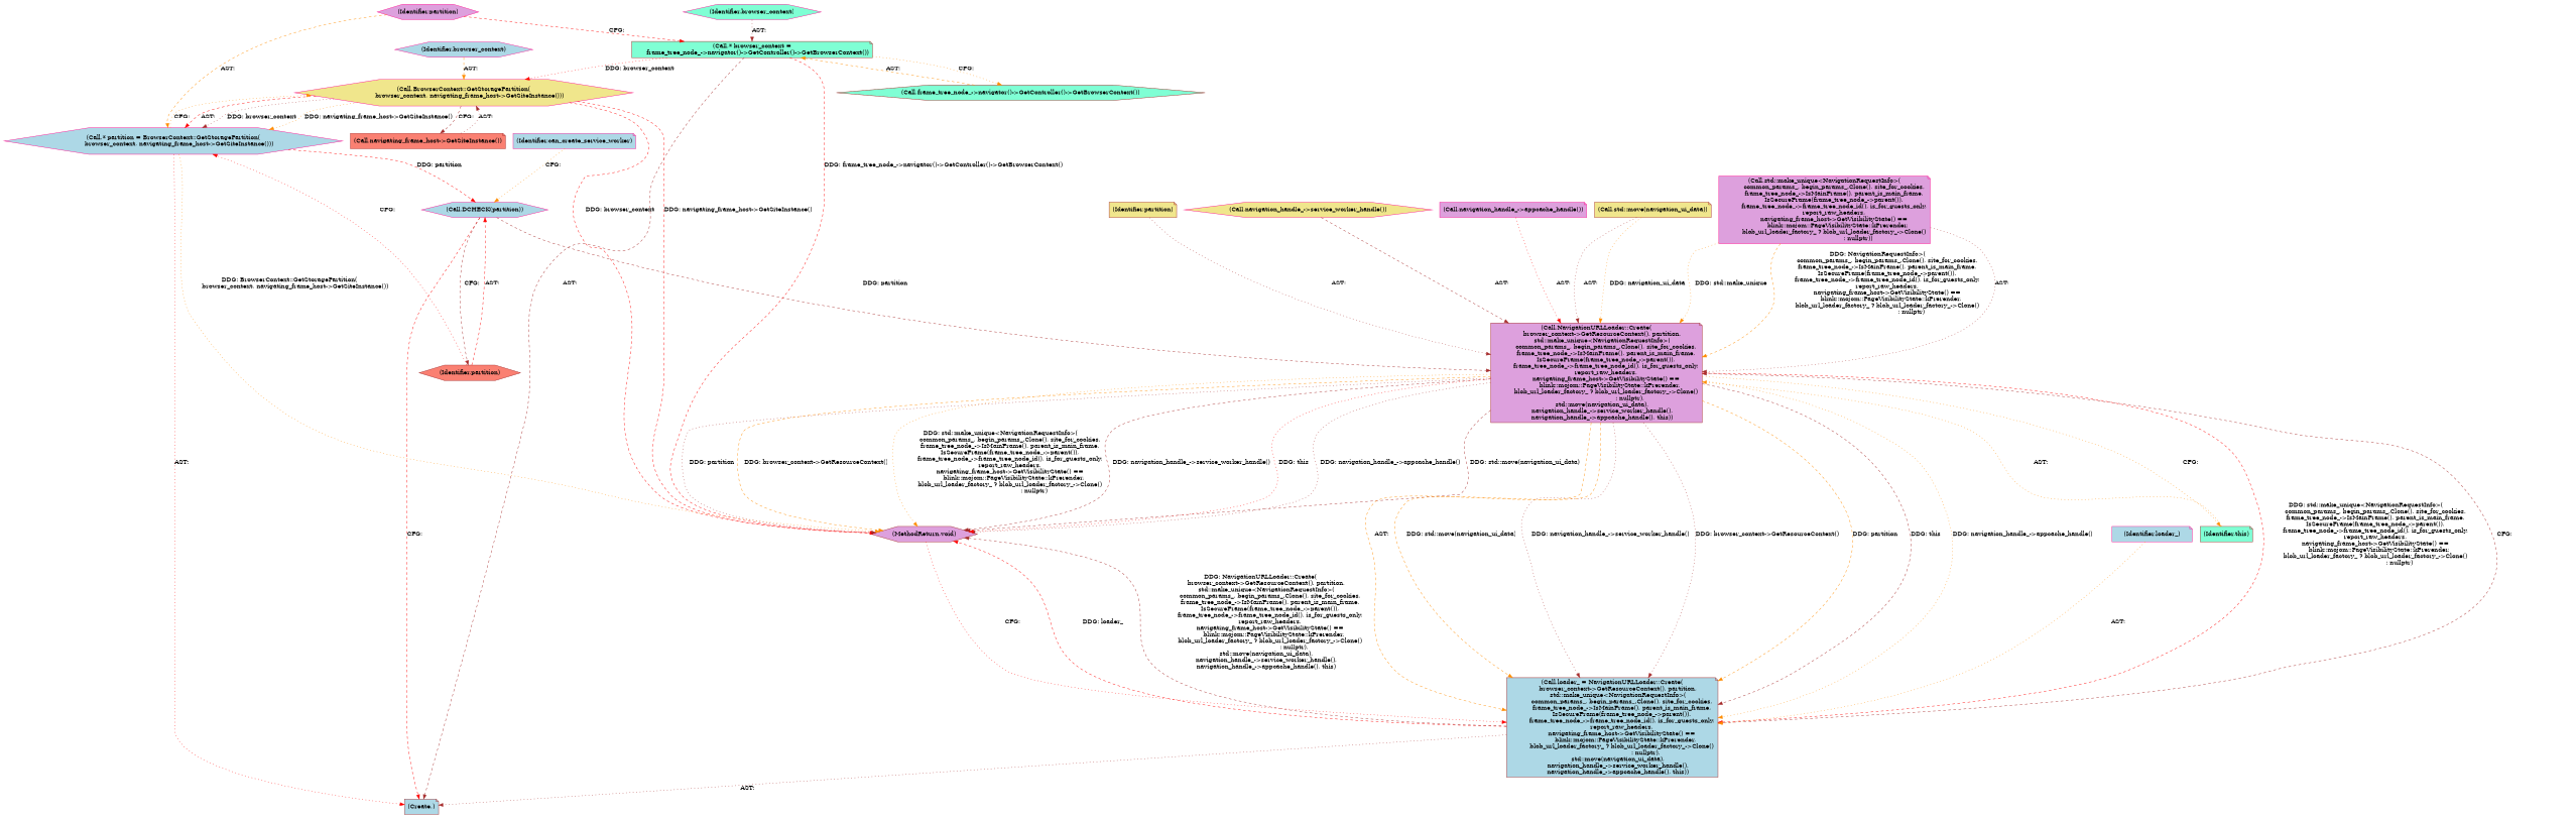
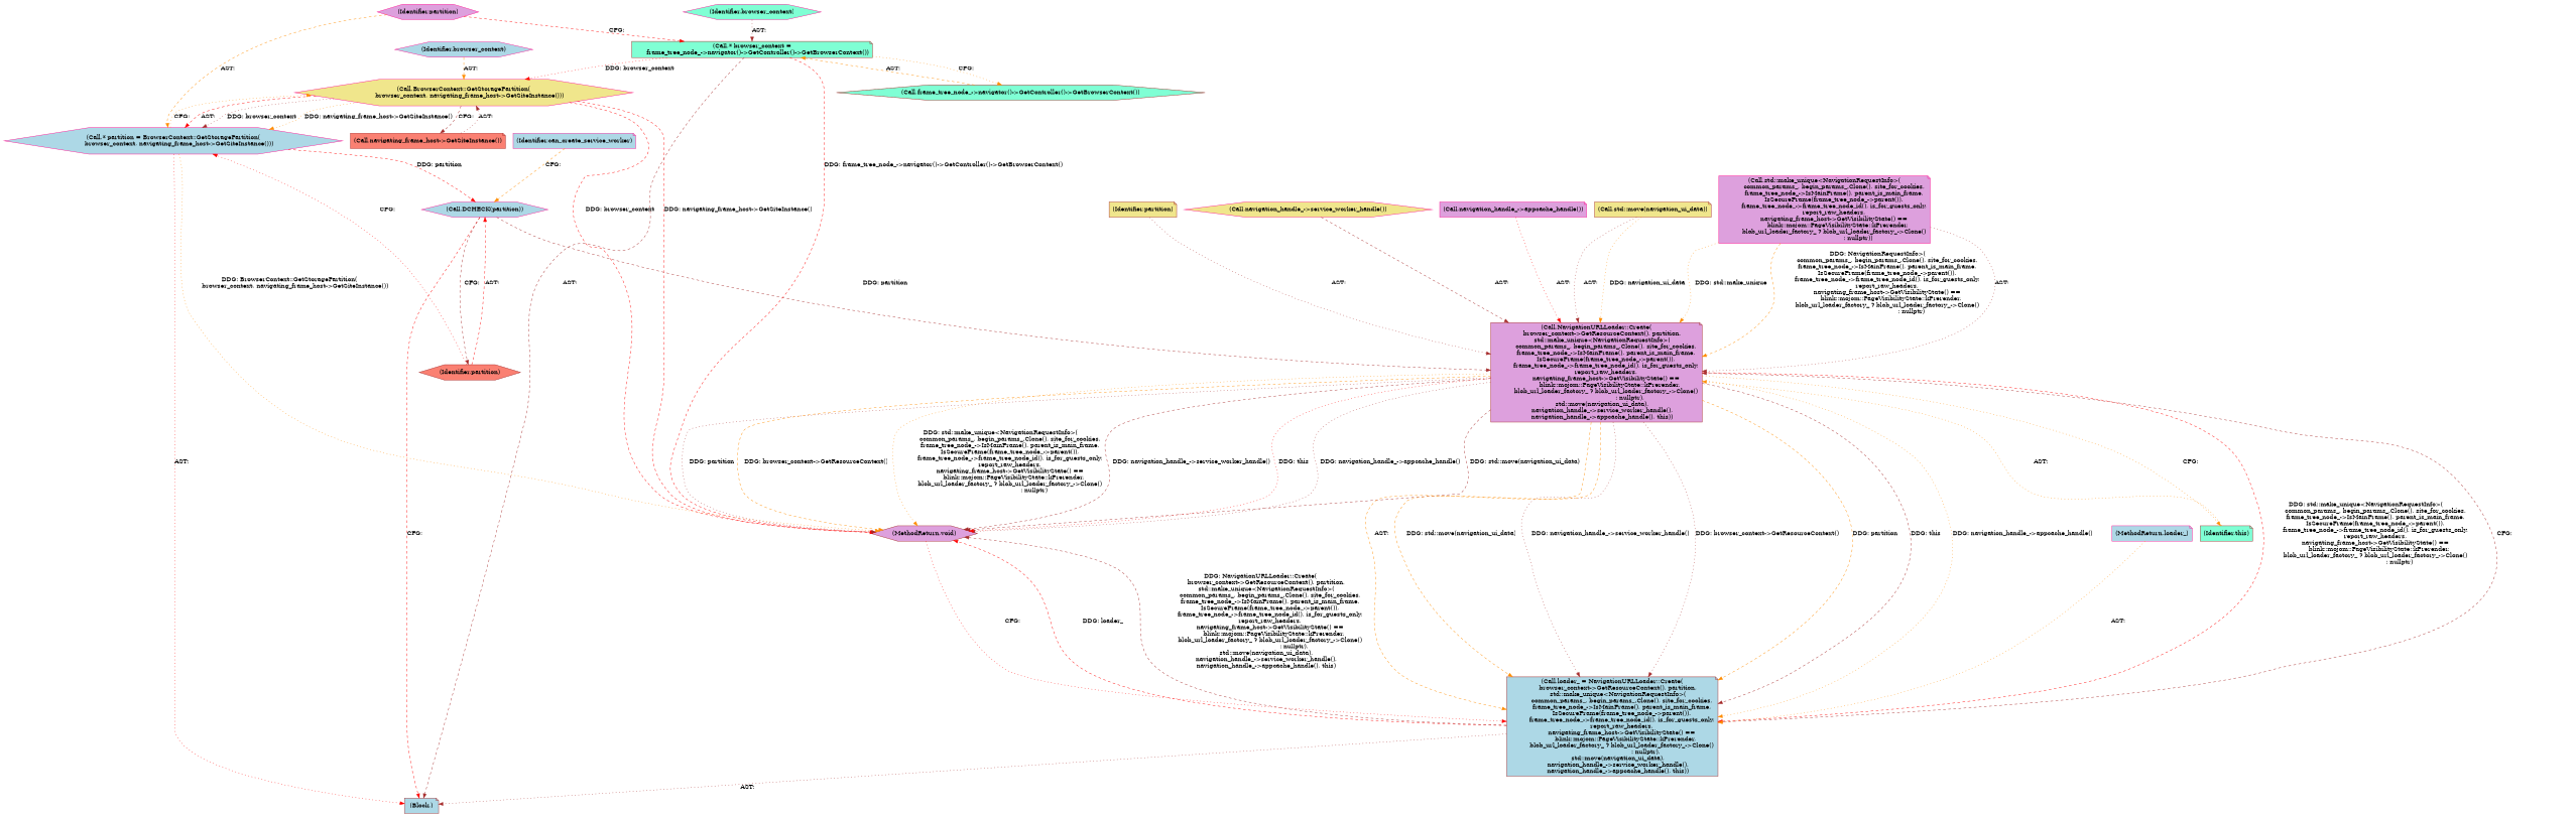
  digraph {
    node [color=deeppink fillcolor=lightblue shape=note style=filled]
    edge [color=brown style=dotted]
    n1 [fillcolor=khaki label="(Call,BrowserContext::GetStoragePartition(\n      browser_context, navigating_frame_host->GetSiteInstance()))" shape=hexagon]
    n2 [label="(Call,* partition = BrowserContext::GetStoragePartition(\n      browser_context, navigating_frame_host->GetSiteInstance()))" shape=hexagon]
    n3 [color=brown fillcolor=plum label="(MethodReturn,void)" shape=hexagon]
    n4 [color=brown fillcolor=salmon label="(Call,navigating_frame_host->GetSiteInstance())"]
-   n5 [color=brown label="(Create,)"]
+   n5 [color=brown label="(Block,)"]
    n6 [label="(Call,DCHECK(partition))" shape=hexagon]
    n7 [color=brown label="(Call,loader_ = NavigationURLLoader::Create(\n      browser_context->GetResourceContext(), partition,\n      std::make_unique<NavigationRequestInfo>(\n          common_params_, begin_params_.Clone(), site_for_cookies,\n          frame_tree_node_->IsMainFrame(), parent_is_main_frame,\n          IsSecureFrame(frame_tree_node_->parent()),\n          frame_tree_node_->frame_tree_node_id(), is_for_guests_only,\n          report_raw_headers,\n          navigating_frame_host->GetVisibilityState() ==\n              blink::mojom::PageVisibilityState::kPrerender,\n          blob_url_loader_factory_ ? blob_url_loader_factory_->Clone()\n                                   : nullptr),\n      std::move(navigation_ui_data),\n      navigation_handle_->service_worker_handle(),\n      navigation_handle_->appcache_handle(), this))"]
    n8 [color=brown fillcolor=aquamarine label="(Call,* browser_context =\n      frame_tree_node_->navigator()->GetController()->GetBrowserContext())"]
    n9 [color=brown fillcolor=aquamarine label="(Call,frame_tree_node_->navigator()->GetController()->GetBrowserContext())" shape=hexagon]
    n10 [color=brown fillcolor=plum label="(Call,NavigationURLLoader::Create(\n      browser_context->GetResourceContext(), partition,\n      std::make_unique<NavigationRequestInfo>(\n          common_params_, begin_params_.Clone(), site_for_cookies,\n          frame_tree_node_->IsMainFrame(), parent_is_main_frame,\n          IsSecureFrame(frame_tree_node_->parent()),\n          frame_tree_node_->frame_tree_node_id(), is_for_guests_only,\n          report_raw_headers,\n          navigating_frame_host->GetVisibilityState() ==\n              blink::mojom::PageVisibilityState::kPrerender,\n          blob_url_loader_factory_ ? blob_url_loader_factory_->Clone()\n                                   : nullptr),\n      std::move(navigation_ui_data),\n      navigation_handle_->service_worker_handle(),\n      navigation_handle_->appcache_handle(), this))"]
    n11 [color=brown fillcolor=salmon label="(Identifier,partition)" shape=hexagon]
    n12 [color=brown fillcolor=aquamarine label="(Identifier,this)"]
-   n13 [label="(Identifier,loader_)"]
+   n13 [label="(MethodReturn,loader_)"]
    n14 [fillcolor=plum label="(Call,std::make_unique<NavigationRequestInfo>(\n          common_params_, begin_params_.Clone(), site_for_cookies,\n          frame_tree_node_->IsMainFrame(), parent_is_main_frame,\n          IsSecureFrame(frame_tree_node_->parent()),\n          frame_tree_node_->frame_tree_node_id(), is_for_guests_only,\n          report_raw_headers,\n          navigating_frame_host->GetVisibilityState() ==\n              blink::mojom::PageVisibilityState::kPrerender,\n          blob_url_loader_factory_ ? blob_url_loader_factory_->Clone()\n                                   : nullptr))"]
    n15 [color=brown fillcolor=khaki label="(Call,std::move(navigation_ui_data))"]
    n16 [label="(Identifier,can_create_service_worker)"]
    n17 [color=brown fillcolor=khaki label="(Identifier,partition)"]
    n18 [fillcolor=plum label="(Identifier,partition)" shape=hexagon]
    n19 [fillcolor=aquamarine label="(Identifier,browser_context)" shape=hexagon]
    n20 [fillcolor=khaki label="(Call,navigation_handle_->service_worker_handle())" shape=hexagon]
    n21 [fillcolor=plum label="(Call,navigation_handle_->appcache_handle())"]
    n22 [label="(Identifier,browser_context)" shape=hexagon]
    n1 -> n2 [color=red label="AST: " style=dashed]
    n1 -> n2 [label="DDG: browser_context"]
    n1 -> n2 [color=darkorange label="DDG: navigating_frame_host->GetSiteInstance()"]
    n1 -> n3 [color=red label="DDG: browser_context" style=dashed]
    n1 -> n3 [color=red label="DDG: navigating_frame_host->GetSiteInstance()" style=dashed]
    n1 -> n4 [label="CFG: " style=dashed]
    n2 -> n1 [color=darkorange label="CFG: "]
    n2 -> n3 [color=darkorange label="DDG: BrowserContext::GetStoragePartition(\n      browser_context, navigating_frame_host->GetSiteInstance())"]
    n2 -> n5 [color=red label="AST: "]
    n2 -> n6 [color=red label="DDG: partition" style=dashed]
    n3 -> n7 [color=red label="CFG: "]
    n4 -> n1 [label="AST: "]
    n6 -> n5 [color=red label="CFG: " style=dashed]
    n6 -> n10 [label="DDG: partition" style=dashed]
    n6 -> n11 [label="CFG: " style=dashed]
    n7 -> n3 [color=red label="DDG: loader_" style=dashed]
    n7 -> n3 [label="DDG: NavigationURLLoader::Create(\n      browser_context->GetResourceContext(), partition,\n      std::make_unique<NavigationRequestInfo>(\n          common_params_, begin_params_.Clone(), site_for_cookies,\n          frame_tree_node_->IsMainFrame(), parent_is_main_frame,\n          IsSecureFrame(frame_tree_node_->parent()),\n          frame_tree_node_->frame_tree_node_id(), is_for_guests_only,\n          report_raw_headers,\n          navigating_frame_host->GetVisibilityState() ==\n              blink::mojom::PageVisibilityState::kPrerender,\n          blob_url_loader_factory_ ? blob_url_loader_factory_->Clone()\n                                   : nullptr),\n      std::move(navigation_ui_data),\n      navigation_handle_->service_worker_handle(),\n      navigation_handle_->appcache_handle(), this)" style=dashed]
    n7 -> n5 [label="AST: "]
    n7 -> n10 [label="CFG: " style=dashed]
    n8 -> n1 [color=red label="DDG: browser_context"]
    n8 -> n3 [color=red label="DDG: frame_tree_node_->navigator()->GetController()->GetBrowserContext()" style=dashed]
    n8 -> n5 [label="AST: " style=dashed]
    n8 -> n9 [color=darkorange label="CFG: "]
    n9 -> n8 [color=darkorange label="AST: " style=dashed]
    n10 -> n3 [label="DDG: navigation_handle_->appcache_handle()"]
    n10 -> n3 [label="DDG: std::move(navigation_ui_data)" style=dashed]
    n10 -> n3 [label="DDG: partition"]
    n10 -> n3 [color=darkorange label="DDG: browser_context->GetResourceContext()" style=dashed]
    n10 -> n3 [color=darkorange label="DDG: std::make_unique<NavigationRequestInfo>(\n          common_params_, begin_params_.Clone(), site_for_cookies,\n          frame_tree_node_->IsMainFrame(), parent_is_main_frame,\n          IsSecureFrame(frame_tree_node_->parent()),\n          frame_tree_node_->frame_tree_node_id(), is_for_guests_only,\n          report_raw_headers,\n          navigating_frame_host->GetVisibilityState() ==\n              blink::mojom::PageVisibilityState::kPrerender,\n          blob_url_loader_factory_ ? blob_url_loader_factory_->Clone()\n                                   : nullptr)"]
    n10 -> n3 [label="DDG: navigation_handle_->service_worker_handle()" style=dashed]
    n10 -> n3 [color=red label="DDG: this"]
    n10 -> n7 [color=darkorange label="AST: " style=dashed]
    n10 -> n7 [color=darkorange label="DDG: std::move(navigation_ui_data)" style=dashed]
    n10 -> n7 [label="DDG: navigation_handle_->service_worker_handle()"]
    n10 -> n7 [color=red label="DDG: std::make_unique<NavigationRequestInfo>(\n          common_params_, begin_params_.Clone(), site_for_cookies,\n          frame_tree_node_->IsMainFrame(), parent_is_main_frame,\n          IsSecureFrame(frame_tree_node_->parent()),\n          frame_tree_node_->frame_tree_node_id(), is_for_guests_only,\n          report_raw_headers,\n          navigating_frame_host->GetVisibilityState() ==\n              blink::mojom::PageVisibilityState::kPrerender,\n          blob_url_loader_factory_ ? blob_url_loader_factory_->Clone()\n                                   : nullptr)" style=dashed]
    n10 -> n7 [label="DDG: browser_context->GetResourceContext()"]
    n10 -> n7 [color=darkorange label="DDG: partition" style=dashed]
    n10 -> n7 [label="DDG: this" style=dashed]
    n10 -> n7 [color=darkorange label="DDG: navigation_handle_->appcache_handle()"]
    n10 -> n12 [color=darkorange label="CFG: "]
    n11 -> n2 [color=red label="CFG: "]
    n11 -> n6 [color=red label="AST: " style=dashed]
    n12 -> n10 [color=darkorange label="AST: "]
    n13 -> n7 [color=darkorange label="AST: "]
    n14 -> n10 [label="AST: "]
    n14 -> n10 [color=darkorange label="DDG: std::make_unique"]
    n14 -> n10 [color=darkorange label="DDG: NavigationRequestInfo>(\n          common_params_, begin_params_.Clone(), site_for_cookies,\n          frame_tree_node_->IsMainFrame(), parent_is_main_frame,\n          IsSecureFrame(frame_tree_node_->parent()),\n          frame_tree_node_->frame_tree_node_id(), is_for_guests_only,\n          report_raw_headers,\n          navigating_frame_host->GetVisibilityState() ==\n              blink::mojom::PageVisibilityState::kPrerender,\n          blob_url_loader_factory_ ? blob_url_loader_factory_->Clone()\n                                   : nullptr)" style=dashed]
    n15 -> n10 [label="AST: "]
    n15 -> n10 [color=darkorange label="DDG: navigation_ui_data"]
-   n16 -> n6 [color=darkorange label="CFG: "]
+   n16 -> n6 [color=darkorange label="CFG: " style=dashed]
    n17 -> n10 [label="AST: "]
    n18 -> n2 [color=darkorange label="AST: " style=dashed]
    n18 -> n8 [color=red label="CFG: " style=dashed]
    n19 -> n8 [label="AST: "]
    n20 -> n10 [label="AST: " style=dashed]
    n21 -> n10 [color=red label="AST: "]
    n22 -> n1 [color=darkorange label="AST: " style=dashed]
  }
